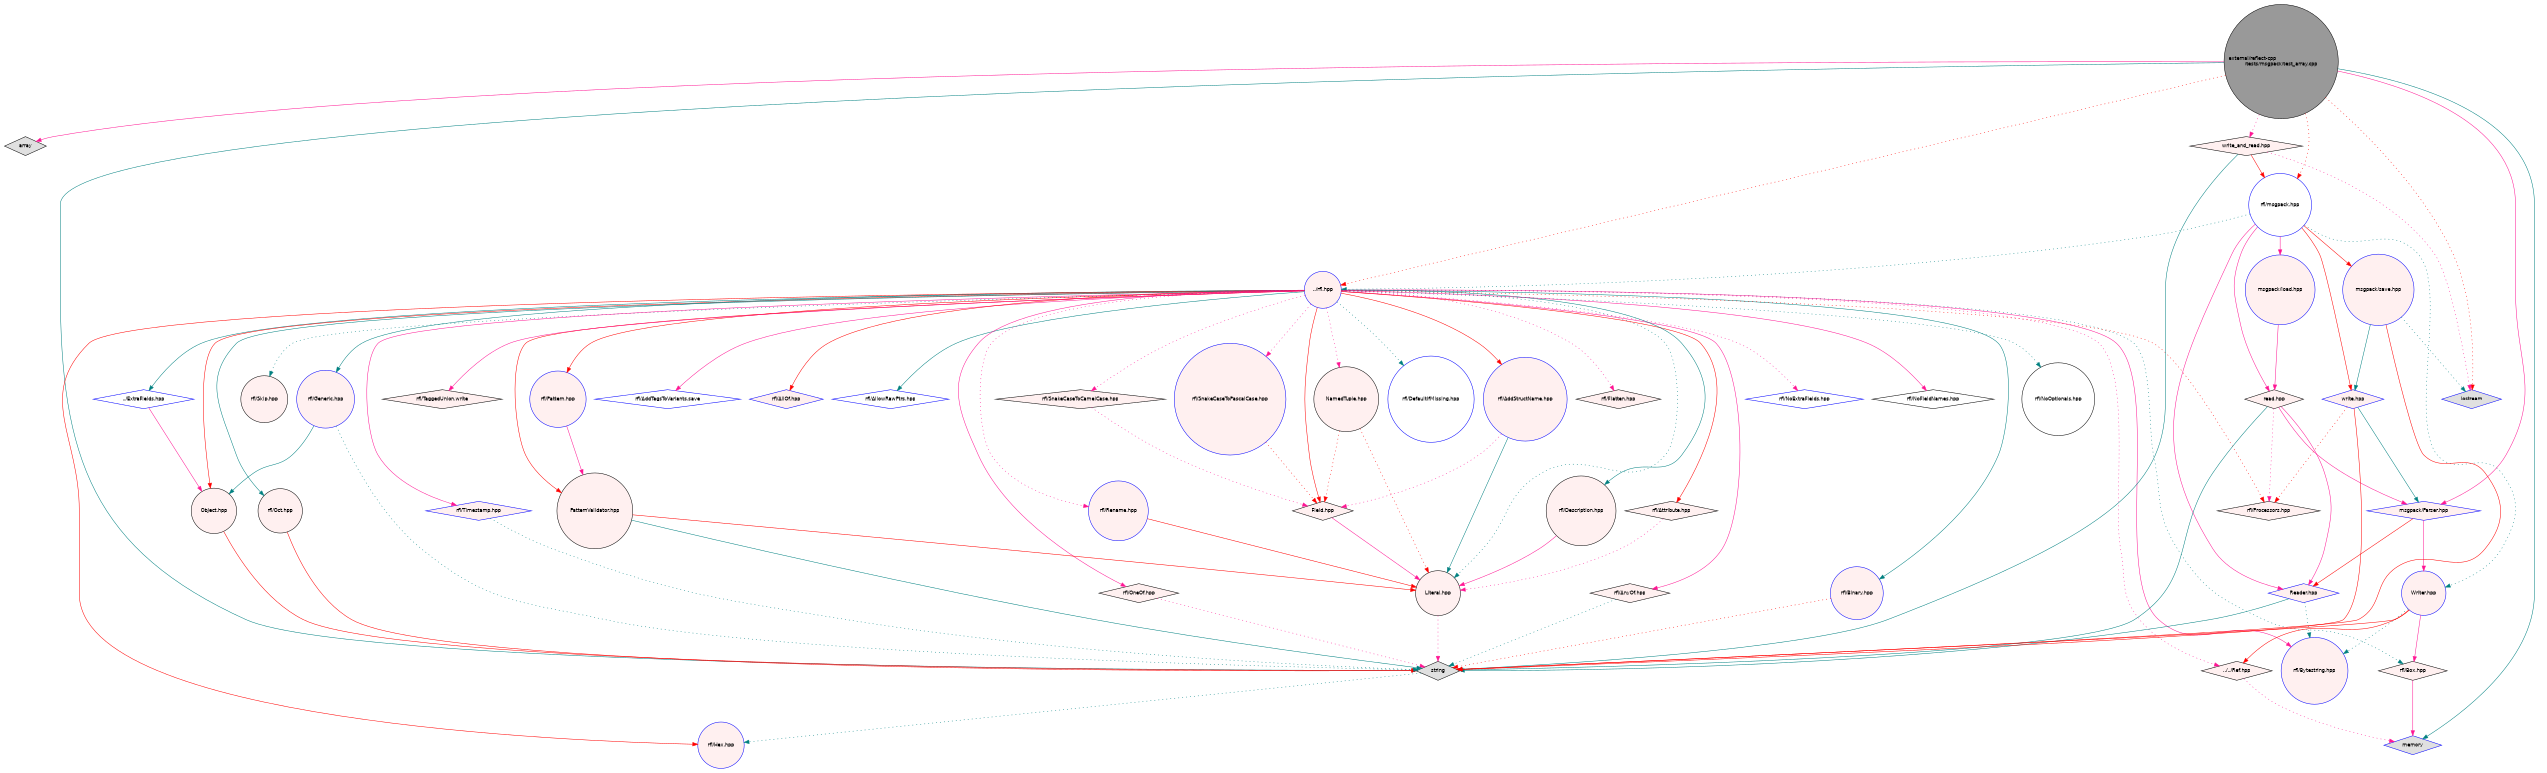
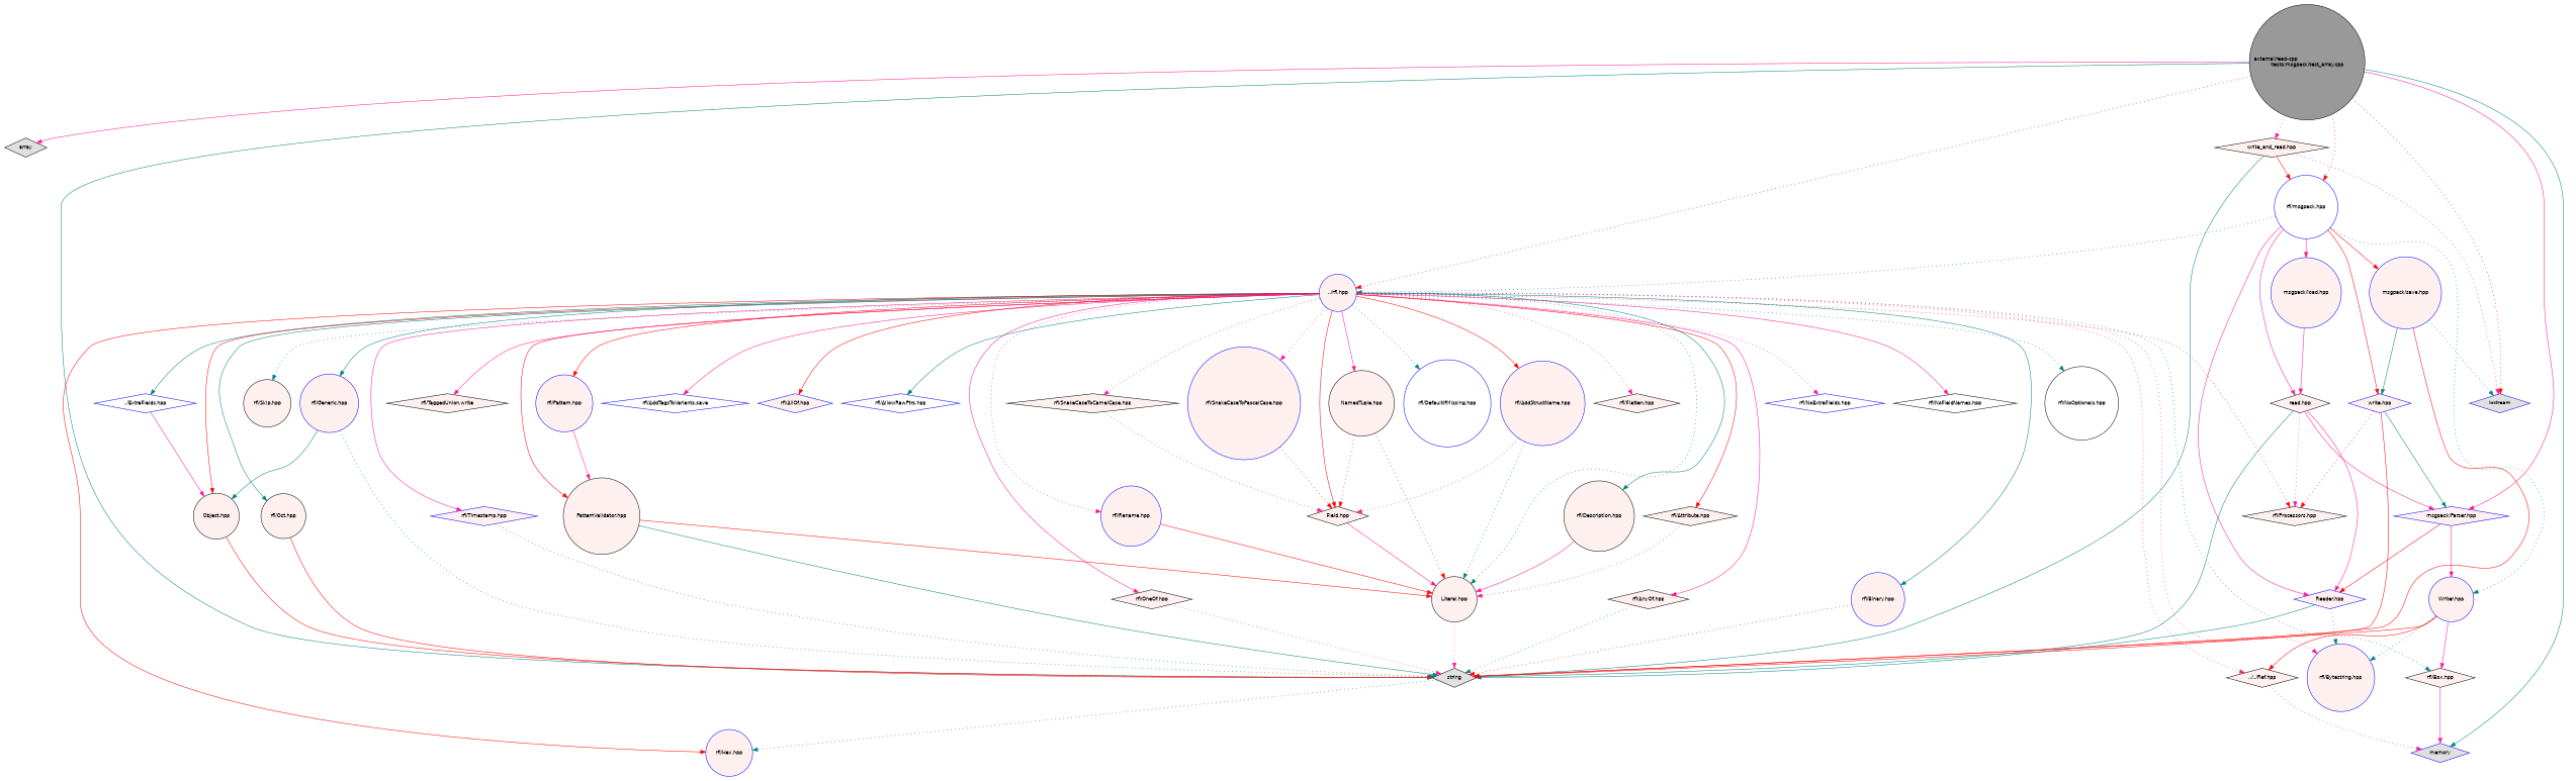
  digraph {
    node [color=blue fillcolor="#FFF0F0" fontname=Helvetica fontsize=10 shape=diamond style=filled]
    edge [color=deeppink fontname=Helvetica fontsize=10 labelfontname=Helvetica labelfontsize=10 style=solid]
-   n1 [color=black fillcolor=grey60 fontcolor=black height=0.2 label="external/reflect-cpp\l/tests/msgpack/test_array.cpp" shape=circle width=0.4]
+   n1 [color=black fillcolor=grey60 fontcolor=black height=0.2 label="external/read-cpp\l/tests/msgpack/test_array.cpp" shape=circle width=0.4]
    n2 [color=black fillcolor="#E0E0E0" height=0.2 label=array width=0.4]
    n3 [fillcolor="#E0E0E0" height=0.2 label=iostream width=0.4]
    n4 [fillcolor="#E0E0E0" height=0.2 label=memory width=0.4]
    n5 [fillcolor=white height=0.2 label="rfl/msgpack.hpp" shape=circle width=0.4]
    n6 [height=0.2 label="../rfl.hpp" shape=circle width=0.4]
    n7 [color=black fillcolor="#E0E0E0" height=0.2 label=string width=0.4]
    n8 [color=black height=0.2 label="write_and_read.hpp" width=0.4]
    n9 [height=0.2 label="msgpack/Parser.hpp" width=0.4]
    n10 [height=0.2 label="Reader.hpp" width=0.4]
    n11 [height=0.2 label="Writer.hpp" shape=circle width=0.4]
    n12 [height=0.2 label="msgpack/load.hpp" shape=circle width=0.4]
    n13 [color=black height=0.2 label="read.hpp" width=0.4]
    n14 [height=0.2 label="msgpack/save.hpp" shape=circle width=0.4]
    n15 [height=0.2 label="write.hpp" width=0.4]
    n16 [height=0.2 label="rfl/AddStructName.hpp" shape=circle width=0.4]
    n17 [color=black height=0.2 label="Field.hpp" width=0.4]
    n18 [color=black height=0.2 label="Literal.hpp" shape=circle width=0.4]
    n19 [fillcolor=white height=0.2 label="rfl/AddTagsToVariants.save" width=0.4]
    n20 [height=0.2 label="rfl/AllOf.hpp" width=0.4]
    n21 [fillcolor=white height=0.2 label="rfl/AllowRawPtrs.hpp" width=0.4]
    n22 [color=black height=0.2 label="rfl/AnyOf.hpp" width=0.4]
    n23 [color=black height=0.2 label="rfl/Attribute.hpp" width=0.4]
    n24 [height=0.2 label="rfl/Binary.hpp" shape=circle width=0.4]
    n25 [color=black height=0.2 label="rfl/Box.hpp" width=0.4]
    n26 [height=0.2 label="rfl/Bytestring.hpp" shape=circle width=0.4]
    n27 [fillcolor=white height=0.2 label="rfl/DefaultIfMissing.hpp" shape=circle width=0.4]
    n28 [color=black height=0.2 label="rfl/Description.hpp" shape=circle width=0.4]
    n29 [fillcolor=white height=0.2 label="../ExtraFields.hpp" width=0.4]
    n30 [color=black height=0.2 label="Object.hpp" shape=circle width=0.4]
    n31 [color=black height=0.2 label="rfl/Flatten.hpp" width=0.4]
    n32 [height=0.2 label="rfl/Generic.hpp" shape=circle width=0.4]
    n33 [height=0.2 label="rfl/Hex.hpp" shape=circle width=0.4]
    n34 [color=black height=0.2 label="NamedTuple.hpp" shape=circle width=0.4]
    n35 [fillcolor=white height=0.2 label="rfl/NoExtraFields.hpp" width=0.4]
    n36 [color=black fillcolor=white height=0.2 label="rfl/NoFieldNames.hpp" width=0.4]
    n37 [color=black fillcolor=white height=0.2 label="rfl/NoOptionals.hpp" shape=circle width=0.4]
    n38 [color=black height=0.2 label="rfl/Oct.hpp" shape=circle width=0.4]
    n39 [color=black height=0.2 label="rfl/OneOf.hpp" width=0.4]
    n40 [height=0.2 label="rfl/Pattern.hpp" shape=circle width=0.4]
    n41 [color=black height=0.2 label="PatternValidator.hpp" shape=circle width=0.4]
    n42 [color=black height=0.2 label="rfl/Processors.hpp" width=0.4]
    n43 [color=black height=0.2 label="../../Ref.hpp" width=0.4]
    n44 [height=0.2 label="rfl/Rename.hpp" shape=circle width=0.4]
    n45 [color=black height=0.2 label="rfl/Skip.hpp" shape=circle width=0.4]
    n46 [color=black height=0.2 label="rfl/SnakeCaseToCamelCase.hpp" width=0.4]
    n47 [height=0.2 label="rfl/SnakeCaseToPascalCase.hpp" shape=circle width=0.4]
    n48 [color=black height=0.2 label="rfl/TaggedUnion.write" width=0.4]
    n49 [height=0.2 label="rfl/Timestamp.hpp" width=0.4]
    n1 -> n2
    n1 -> n3 [color=red style=dotted]
    n1 -> n4 [color=teal]
    n1 -> n5 [color=red style=dotted]
    n1 -> n6 [color=red style=dotted]
    n1 -> n7 [color=teal]
    n1 -> n8 [style=dotted]
    n1 -> n9
    n5 -> n6 [color=teal style=dotted]
    n5 -> n10
    n5 -> n11 [color=teal style=dotted]
    n5 -> n12
    n5 -> n13
    n5 -> n14 [color=red]
    n5 -> n15 [color=red]
    n6 -> n16 [color=red]
    n6 -> n17 [color=red]
    n6 -> n18 [color=teal style=dotted]
    n6 -> n19
    n6 -> n20 [color=red]
    n6 -> n21 [color=teal]
    n6 -> n22
    n6 -> n23 [color=red]
    n6 -> n24 [color=teal]
    n6 -> n25 [color=teal style=dotted]
-   n6 -> n26
+   n6 -> n26 [style=dotted]
    n6 -> n27 [color=teal style=dotted]
    n6 -> n28 [color=teal]
    n6 -> n29 [color=teal]
    n6 -> n30 [color=red]
    n6 -> n31 [style=dotted]
    n6 -> n32 [color=teal]
    n6 -> n33 [color=red]
-   n6 -> n34 [style=dotted]
+   n6 -> n34
    n6 -> n35 [style=dotted]
    n6 -> n36
    n6 -> n37 [color=teal style=dotted]
    n6 -> n38 [color=teal]
    n6 -> n39
    n6 -> n40 [color=red]
    n6 -> n41 [color=red]
    n6 -> n42 [color=red style=dotted]
    n6 -> n43 [style=dotted]
    n6 -> n44 [style=dotted]
    n6 -> n45 [color=teal style=dotted]
    n6 -> n46 [style=dotted]
    n6 -> n47 [style=dotted]
    n6 -> n48
    n6 -> n49
    n7 -> n33 [color=teal style=dotted]
    n8 -> n3 [style=dotted]
    n8 -> n5 [color=red]
    n8 -> n7 [color=teal]
    n9 -> n10 [color=red]
    n9 -> n11
    n10 -> n7 [color=teal]
    n10 -> n26 [color=teal style=dotted]
    n11 -> n7 [color=red]
    n11 -> n25
    n11 -> n26 [color=teal style=dotted]
    n11 -> n43 [color=red]
    n12 -> n13
    n13 -> n7 [color=teal]
    n13 -> n9
    n13 -> n10
    n13 -> n42 [style=dotted]
    n14 -> n3 [color=teal style=dotted]
    n14 -> n7 [color=red]
    n14 -> n15 [color=teal]
    n15 -> n7 [color=red]
    n15 -> n9 [color=teal]
    n15 -> n42 [color=red style=dotted]
    n16 -> n17 [style=dotted]
-   n16 -> n18 [color=teal]
+   n16 -> n18 [color=teal style=dotted]
    n17 -> n18
    n18 -> n7 [style=dotted]
    n22 -> n7 [color=teal style=dotted]
    n23 -> n18 [style=dotted]
    n24 -> n7 [color=red style=dotted]
    n25 -> n4
    n28 -> n18
    n29 -> n30
    n30 -> n7 [color=red]
    n32 -> n7 [color=teal style=dotted]
    n32 -> n30 [color=teal]
    n34 -> n17 [color=red style=dotted]
    n34 -> n18 [color=red style=dotted]
    n38 -> n7 [color=red]
    n39 -> n7 [style=dotted]
    n40 -> n41
    n41 -> n7 [color=teal]
    n41 -> n18 [color=red]
    n43 -> n4 [style=dotted]
    n44 -> n18 [color=red]
    n46 -> n17 [style=dotted]
    n47 -> n17 [color=red style=dotted]
    n49 -> n7 [color=teal style=dotted]
  }
